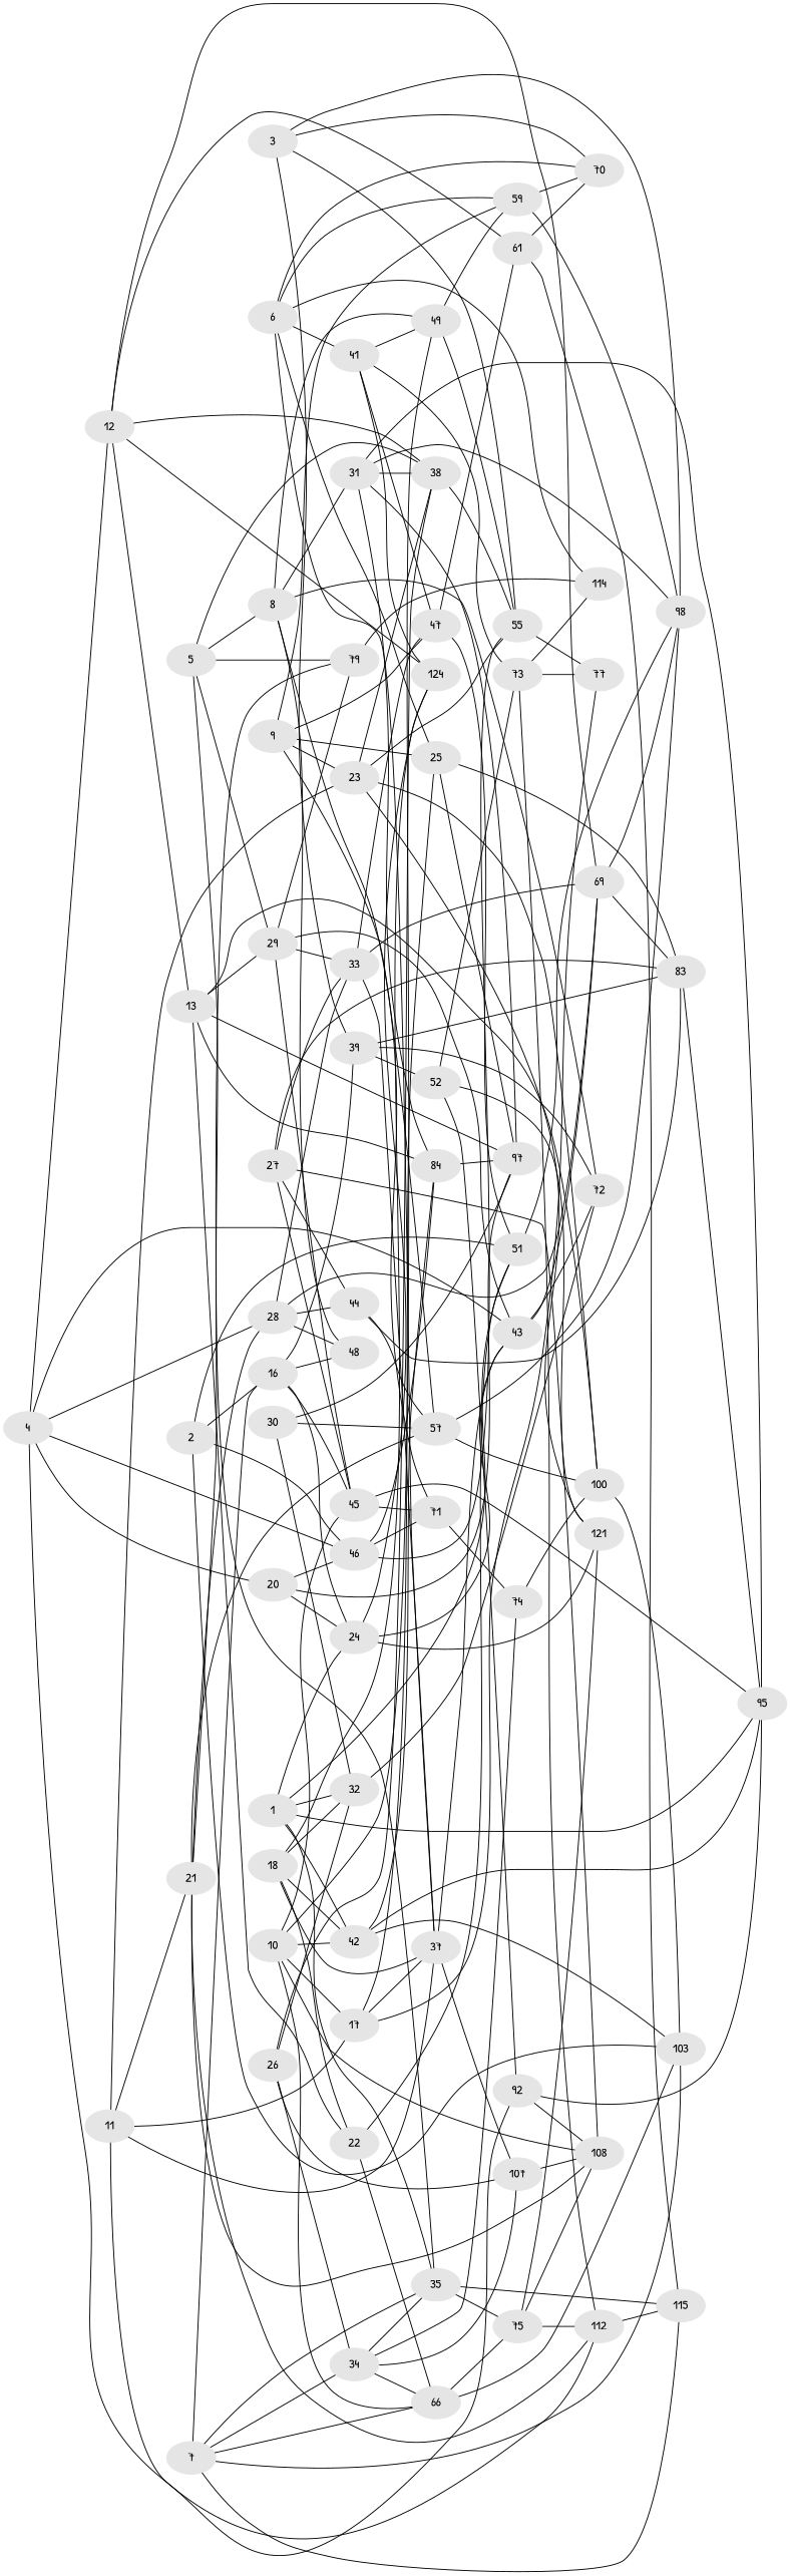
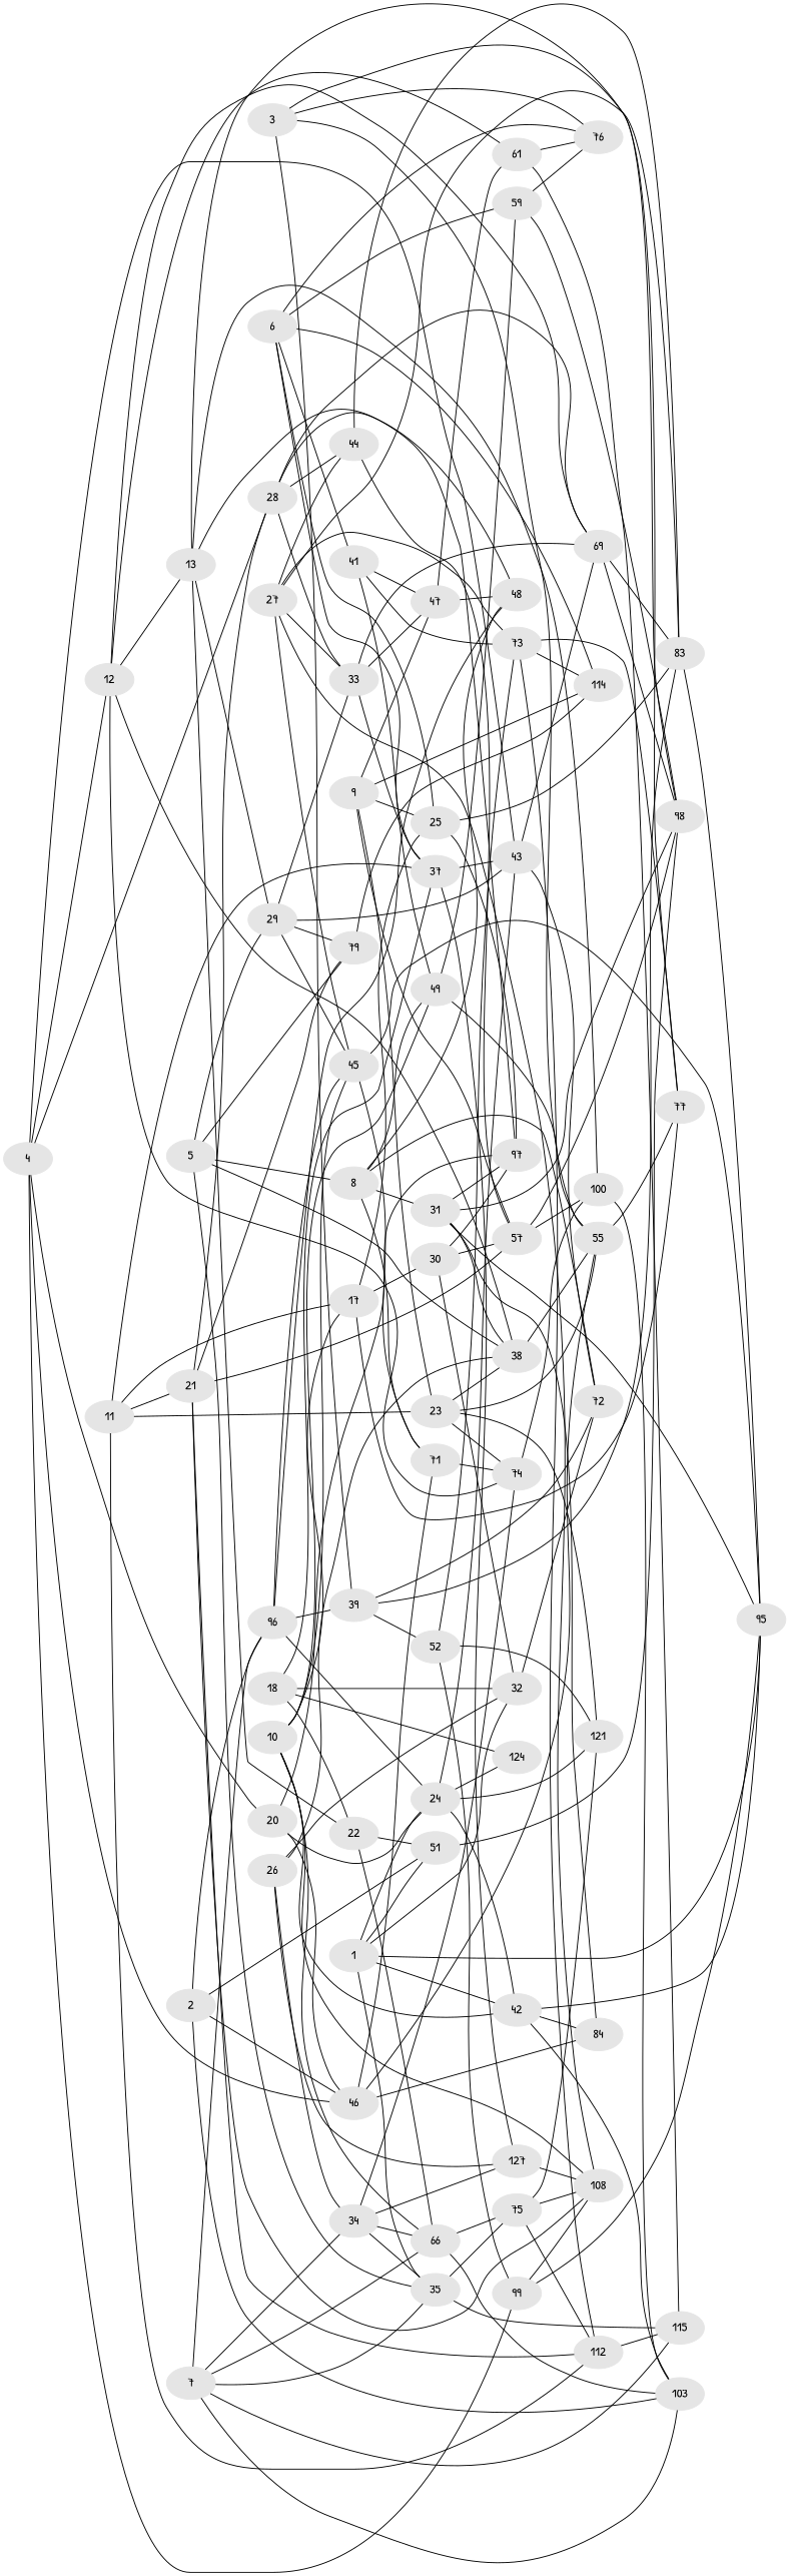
  graph {
    fontname="Patrick Hand"
    rankdir=LR
    node [color=gray90 fontname="Patrick Hand" style=filled]
    edge [fontname="Patrick Hand"]
    1 [super="+19"]
    24 [super="+88"]
    32 [super="+40"]
    35 [super="+110"]
    42 [super="+60"]
    51
    95 [super="+102"]
    43 [super="+62"]
    124
    121
    72
    115
    75 [super="+76"]
    103 [super="+122"]
    84
    98 [super="+104"]
-   16 [super="+67"]
+   16 [super="+67" label=96]
    39 [super="+91"]
    48
    45 [super="+80"]
    2
    46 [super="+85"]
    55 [super="+82"]
    71
    83 [super="+116"]
    52
    3
-   70
+   70 [label=76]
    77
    4 [super="+63"]
    12 [super="+14"]
    20
    28 [super="+93"]
-   92
+   92 [label=99]
    38 [super="+68"]
    13 [super="+87"]
    61
    69 [super="+109"]
    97 [super="+119"]
    33 [super="+56"]
    44
    108 [super="+117"]
    5 [super="+15"]
    8 [super="+111"]
    29 [super="+96"]
    79
    31 [super="+53"]
    49 [super="+65"]
    114
    6 [super="+64"]
    25 [super="+123"]
    37 [super="+118"]
    41 [super="+120"]
    59
-   107
+   107 [label=127]
    47 [super="+54"]
    73 [super="+78"]
    7 [super="+89"]
    34 [super="+99"]
    66 [super="+101"]
    74
    9 [super="+36"]
    23 [super="+90"]
    57 [super="+105"]
    100
    10 [super="+106"]
    17 [super="+86"]
    30
    11 [super="+81"]
    21 [super="+50"]
    112 [super="+113"]
    22
    18 [super="+94"]
    26
    27 [super="+58"]
    1 -- 24
    1 -- 32
    1 -- 35
    1 -- 42
    1 -- 51
    1 -- 95
    24 -- 43
    24 -- 124
    24 -- 121
    32 -- 72
    35 -- 115
    35 -- 75
    42 -- 95
    42 -- 103
    42 -- 84
    51 -- 98
    43 -- 72
    43 -- 69
    75 -- 121
    75 -- 108
    75 -- 112 [weight=2]
-   84 -- 97
    16 -- 24
    16 -- 39
    16 -- 48
    16 -- 45
    39 -- 72
    39 -- 83
    39 -- 52
    45 -- 95
    45 -- 71
    2 -- 51
    2 -- 103
    2 -- 16
    2 -- 46
    46 -- 84
    46 -- 55
    46 -- 71
    55 -- 77
    71 -- 74
    83 -- 95
    52 -- 121
    52 -- 92
    52 -- 73
    3 -- 98
    3 -- 39
    3 -- 55
    3 -- 70
    4 -- 43
    4 -- 46
    4 -- 12
    4 -- 20
    4 -- 28
    4 -- 92
-   12 -- 124
+   12 -- 74
    12 -- 38
    12 -- 13
    12 -- 61
    12 -- 69
    20 -- 24
    20 -- 46
    20 -- 97
    28 -- 48
    28 -- 69
    28 -- 33
    28 -- 44
    92 -- 95
    92 -- 108
    38 -- 55
-   13 -- 84
+   13 -- 77
    13 -- 97
    13 -- 29
    13 -- 100
    13 -- 22
    61 -- 115
    61 -- 70
    69 -- 98
    69 -- 83
    33 -- 69
    33 -- 37
    33 -- 47
    44 -- 83
    44 -- 57
    5 -- 35
    5 -- 38
    5 -- 8
    5 -- 29
    5 -- 79
    8 -- 72
    8 -- 48
    8 -- 71
    8 -- 31
    8 -- 49
    29 -- 43
    29 -- 45
    29 -- 33
    29 -- 79
    79 -- 114
    31 -- 95
    31 -- 84
    31 -- 98
    31 -- 38
    31 -- 97
    49 -- 55
    49 -- 59
    6 -- 70
    6 -- 114
    6 -- 25
    6 -- 37
    6 -- 41
    6 -- 59
    25 -- 83
    25 -- 97
    37 -- 43
    37 -- 107
-   41 -- 124
    41 -- 49 [weight=2]
    41 -- 47
    41 -- 73
    59 -- 98
    59 -- 70
    107 -- 108
-   47 -- 51
+   47 -- 48
    47 -- 61
    73 -- 77
    73 -- 114
    73 -- 112
    7 -- 35
    7 -- 115
    7 -- 103
    7 -- 16
    7 -- 34
    7 -- 66
    34 -- 35
    34 -- 107
    34 -- 66
    34 -- 74
    66 -- 75
    66 -- 103
    74 -- 100
-   9 -- 59
+   9 -- 114
    9 -- 25
    9 -- 47 [weight=2]
    9 -- 23
    9 -- 57
    23 -- 121
    23 -- 55
    23 -- 38
-   23 -- 100
+   23 -- 74
    57 -- 98
    57 -- 100
    100 -- 103
    10 -- 42
    10 -- 45
    10 -- 108
    10 -- 49
    10 -- 66
    10 -- 17
    17 -- 77
    17 -- 25 [weight=2]
-   17 -- 37
+   17 -- 30
    30 -- 32
    30 -- 97
    30 -- 57
    11 -- 37
    11 -- 23
    11 -- 17
    11 -- 21
    11 -- 112 [weight=2]
    21 -- 28
    21 -- 108
    21 -- 79
    21 -- 57
    21 -- 112
    112 -- 115
    22 -- 51
    22 -- 66
    18 -- 32 [weight=2]
-   18 -- 42
+   24 -- 42
    18 -- 124
    18 -- 37
    18 -- 22
    26 -- 32
    26 -- 38
    26 -- 107
    26 -- 34
    27 -- 45
    27 -- 83
    27 -- 33
    27 -- 44
    27 -- 108
+   27 -- 73
  }
